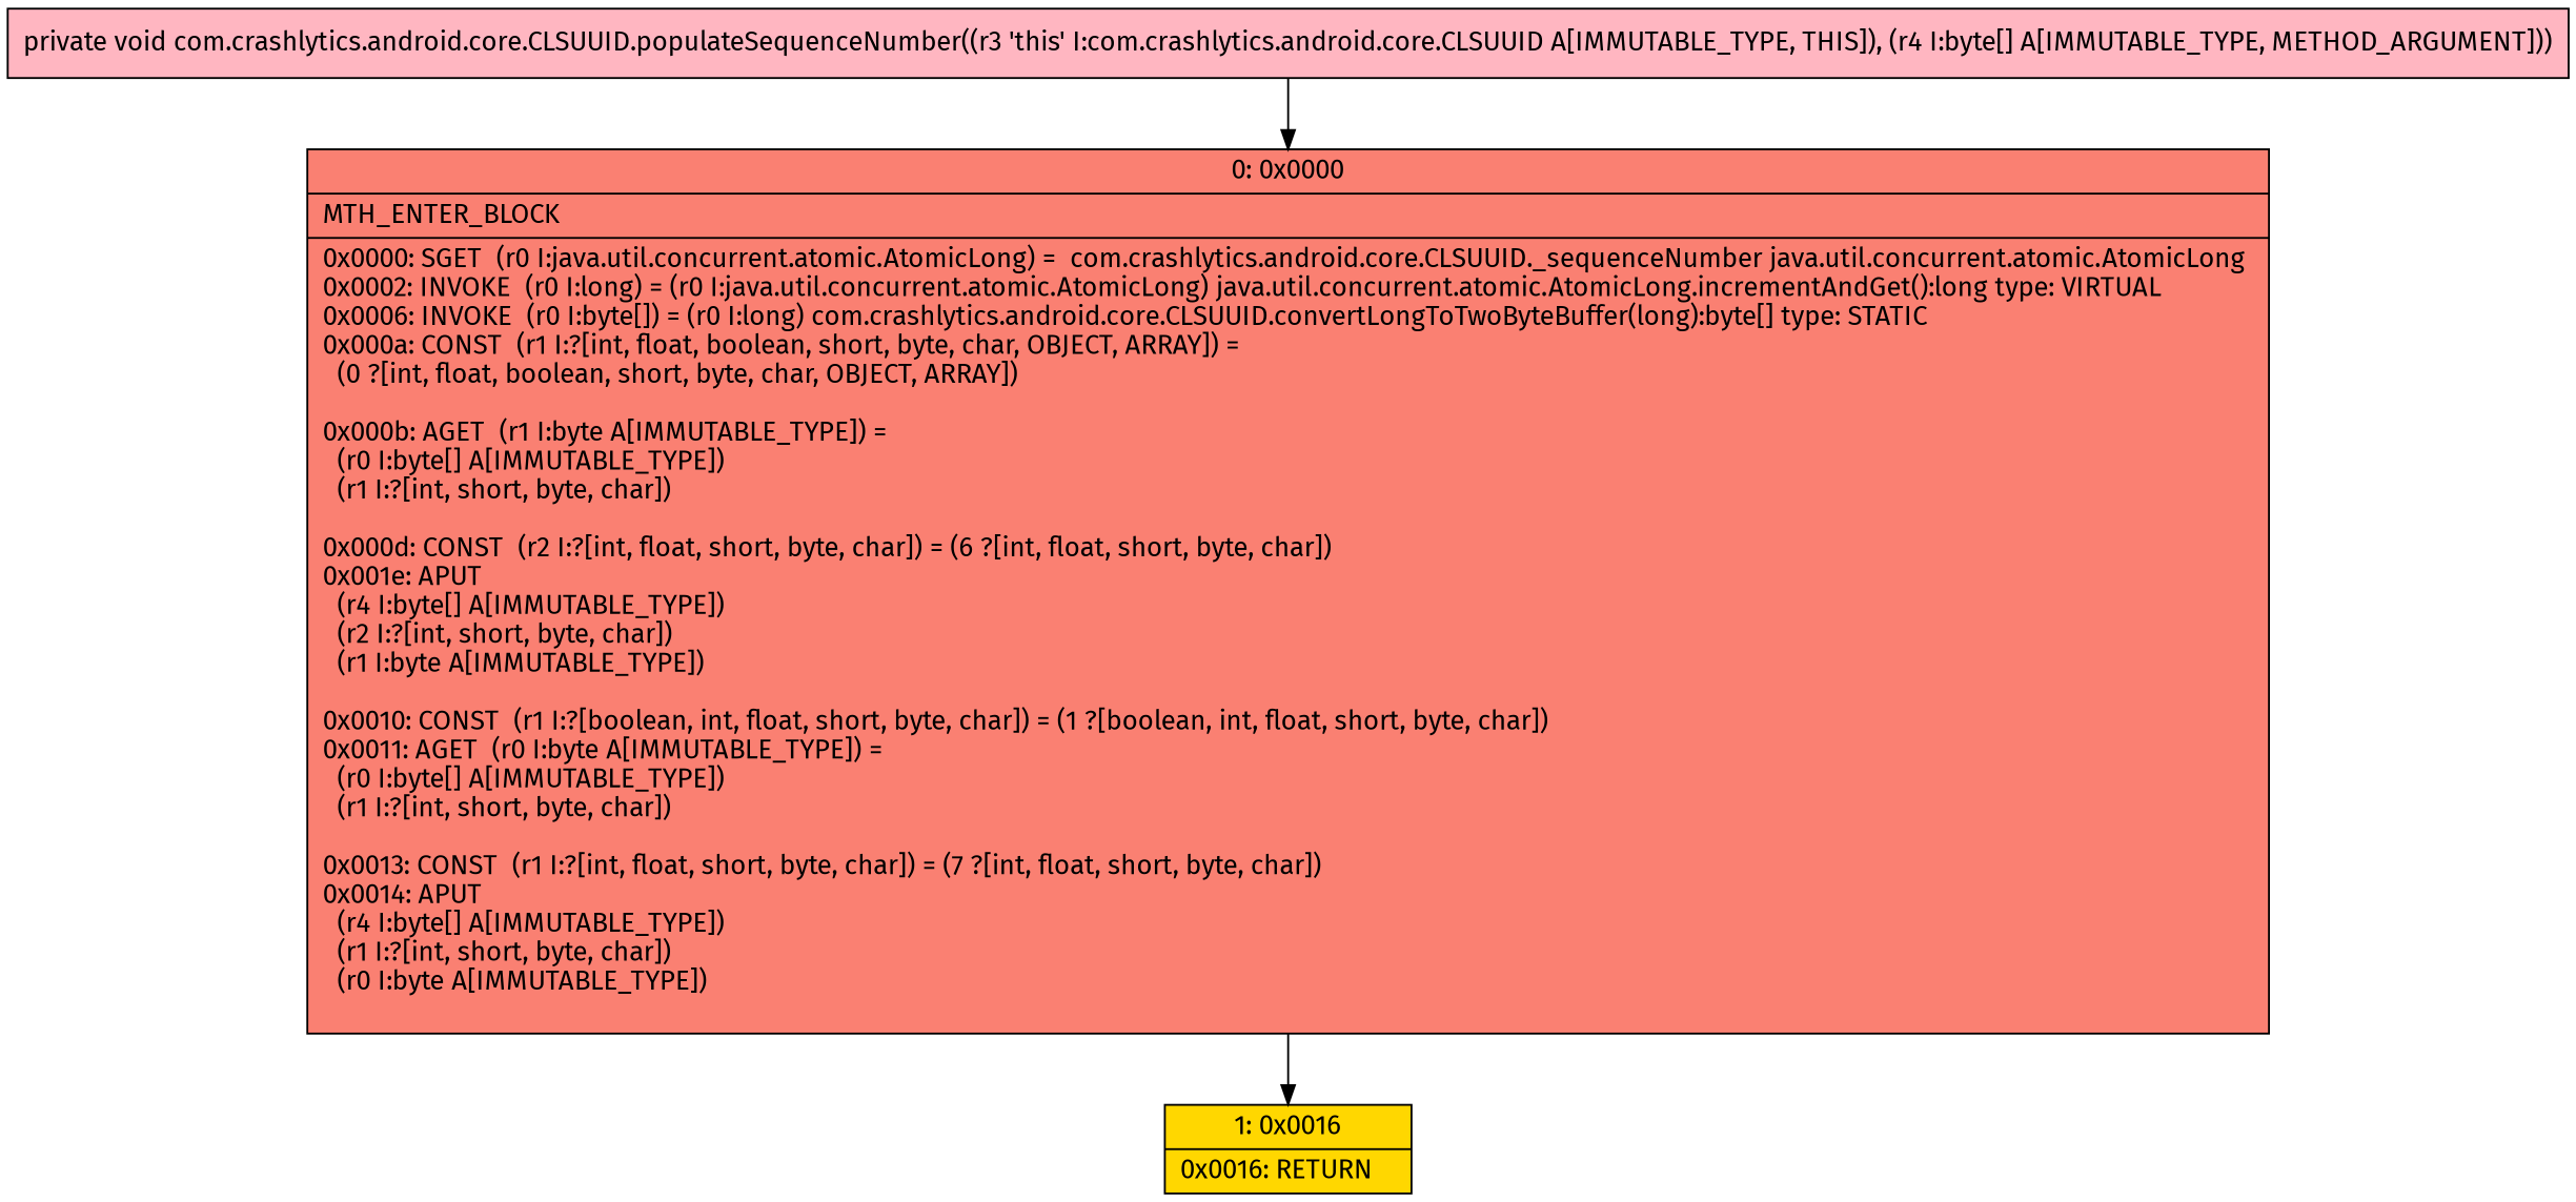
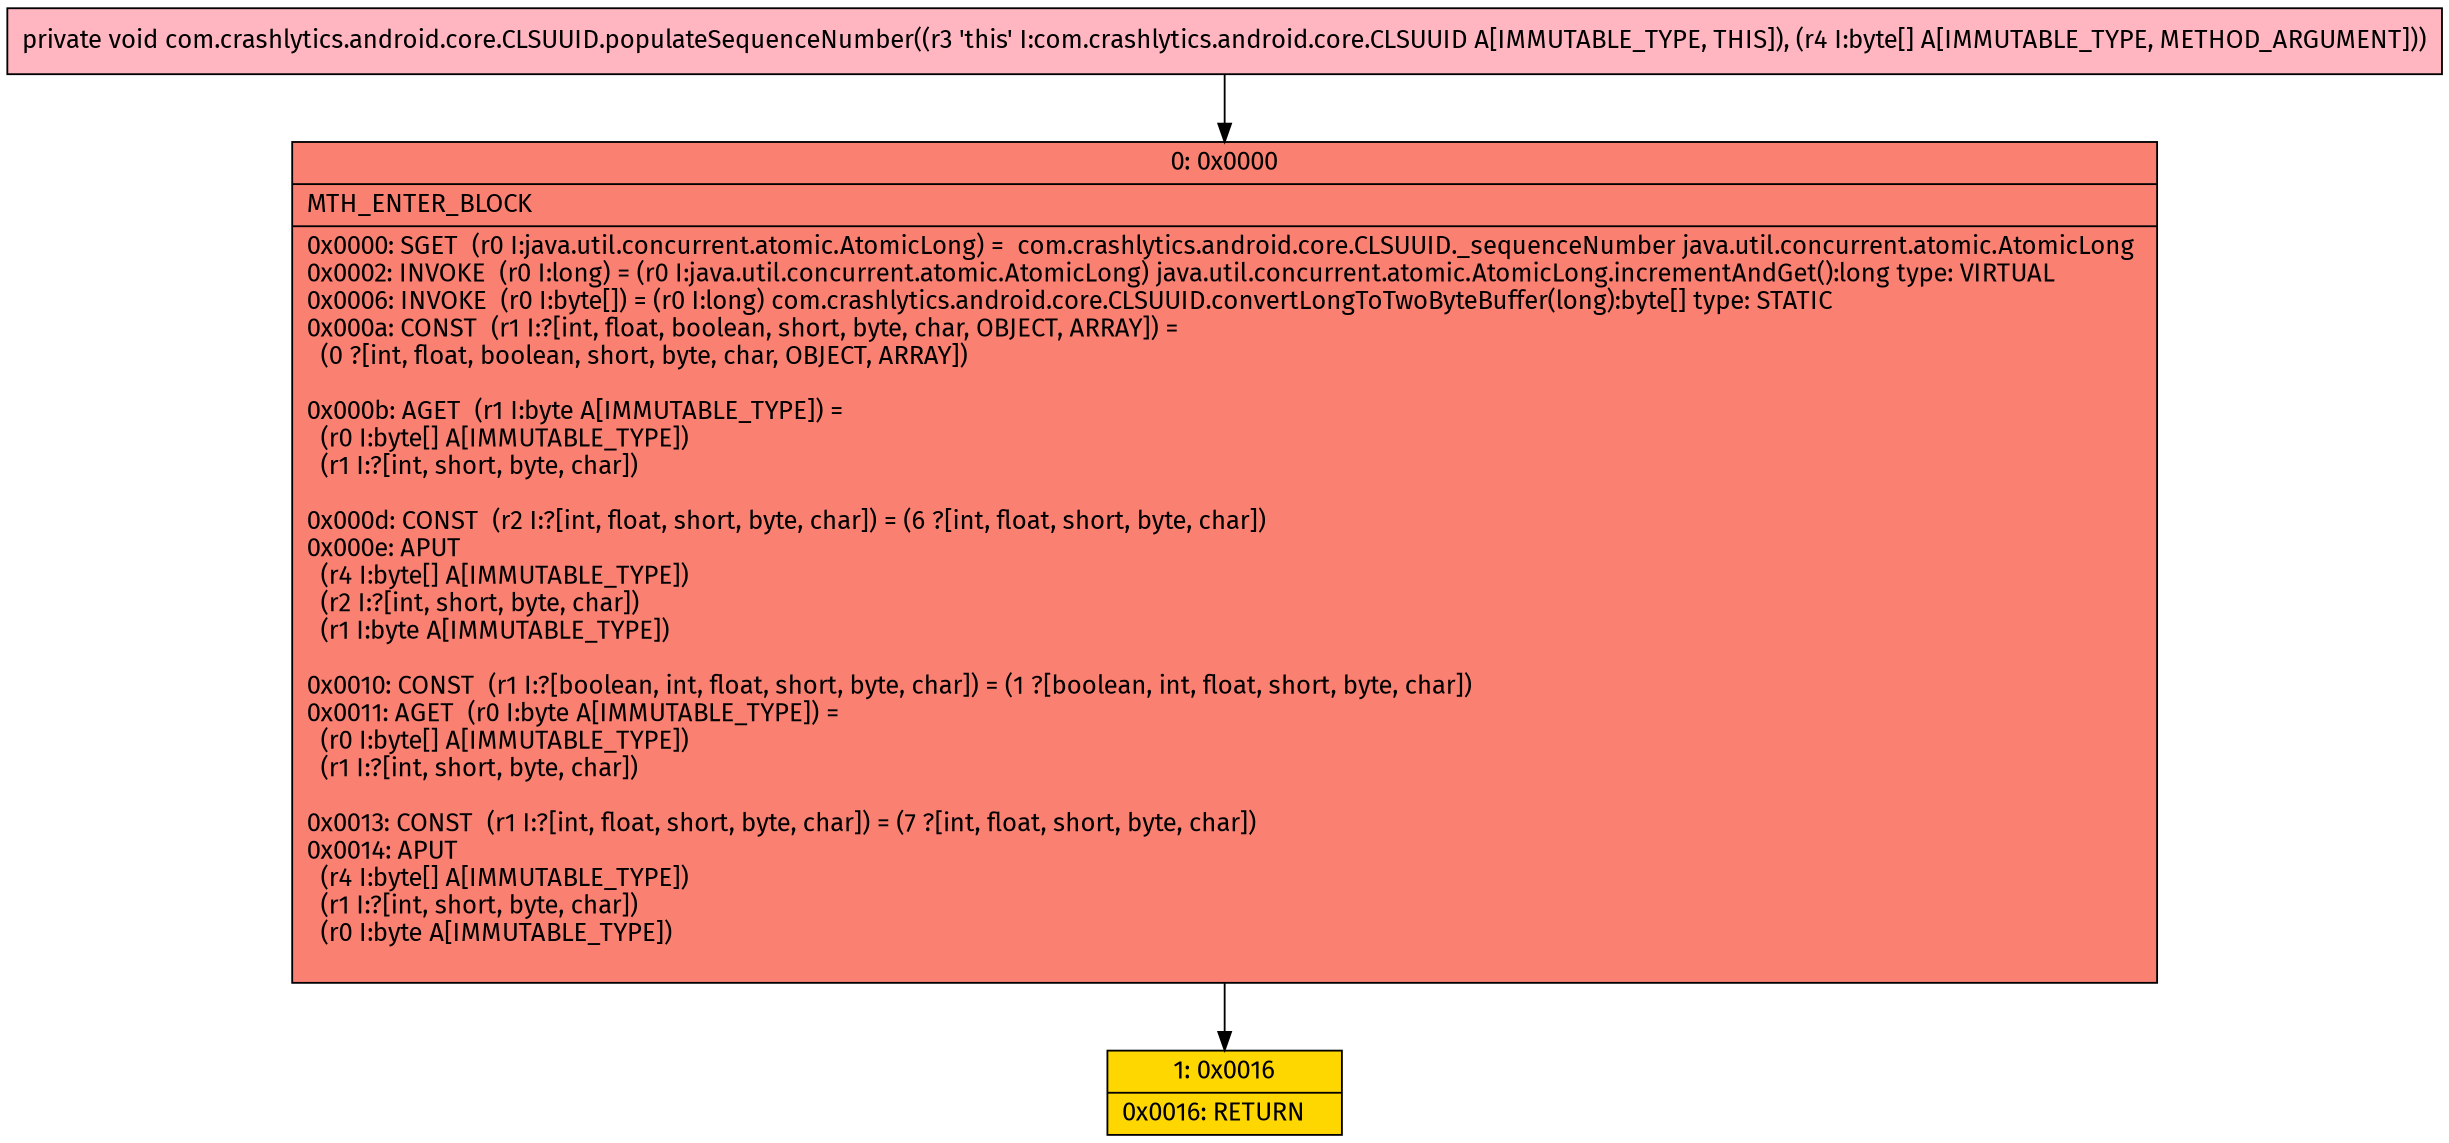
  digraph {
    fontname="Fira Sans"
    node [shape=record style=filled fontname="Fira Sans"]
    edge [fontname="Fira Sans"]
-   n1 [label="{0\:\ 0x0000|MTH_ENTER_BLOCK\l|0x0000: SGET  (r0 I:java.util.concurrent.atomic.AtomicLong) =  com.crashlytics.android.core.CLSUUID._sequenceNumber java.util.concurrent.atomic.AtomicLong \l0x0002: INVOKE  (r0 I:long) = (r0 I:java.util.concurrent.atomic.AtomicLong) java.util.concurrent.atomic.AtomicLong.incrementAndGet():long type: VIRTUAL \l0x0006: INVOKE  (r0 I:byte[]) = (r0 I:long) com.crashlytics.android.core.CLSUUID.convertLongToTwoByteBuffer(long):byte[] type: STATIC \l0x000a: CONST  (r1 I:?[int, float, boolean, short, byte, char, OBJECT, ARRAY]) = \l  (0 ?[int, float, boolean, short, byte, char, OBJECT, ARRAY])\l \l0x000b: AGET  (r1 I:byte A[IMMUTABLE_TYPE]) = \l  (r0 I:byte[] A[IMMUTABLE_TYPE])\l  (r1 I:?[int, short, byte, char])\l \l0x000d: CONST  (r2 I:?[int, float, short, byte, char]) = (6 ?[int, float, short, byte, char]) \l0x001e: APUT  \l  (r4 I:byte[] A[IMMUTABLE_TYPE])\l  (r2 I:?[int, short, byte, char])\l  (r1 I:byte A[IMMUTABLE_TYPE])\l \l0x0010: CONST  (r1 I:?[boolean, int, float, short, byte, char]) = (1 ?[boolean, int, float, short, byte, char]) \l0x0011: AGET  (r0 I:byte A[IMMUTABLE_TYPE]) = \l  (r0 I:byte[] A[IMMUTABLE_TYPE])\l  (r1 I:?[int, short, byte, char])\l \l0x0013: CONST  (r1 I:?[int, float, short, byte, char]) = (7 ?[int, float, short, byte, char]) \l0x0014: APUT  \l  (r4 I:byte[] A[IMMUTABLE_TYPE])\l  (r1 I:?[int, short, byte, char])\l  (r0 I:byte A[IMMUTABLE_TYPE])\l \l}" fillcolor=salmon]
+   n1 [label="{0\:\ 0x0000|MTH_ENTER_BLOCK\l|0x0000: SGET  (r0 I:java.util.concurrent.atomic.AtomicLong) =  com.crashlytics.android.core.CLSUUID._sequenceNumber java.util.concurrent.atomic.AtomicLong \l0x0002: INVOKE  (r0 I:long) = (r0 I:java.util.concurrent.atomic.AtomicLong) java.util.concurrent.atomic.AtomicLong.incrementAndGet():long type: VIRTUAL \l0x0006: INVOKE  (r0 I:byte[]) = (r0 I:long) com.crashlytics.android.core.CLSUUID.convertLongToTwoByteBuffer(long):byte[] type: STATIC \l0x000a: CONST  (r1 I:?[int, float, boolean, short, byte, char, OBJECT, ARRAY]) = \l  (0 ?[int, float, boolean, short, byte, char, OBJECT, ARRAY])\l \l0x000b: AGET  (r1 I:byte A[IMMUTABLE_TYPE]) = \l  (r0 I:byte[] A[IMMUTABLE_TYPE])\l  (r1 I:?[int, short, byte, char])\l \l0x000d: CONST  (r2 I:?[int, float, short, byte, char]) = (6 ?[int, float, short, byte, char]) \l0x000e: APUT  \l  (r4 I:byte[] A[IMMUTABLE_TYPE])\l  (r2 I:?[int, short, byte, char])\l  (r1 I:byte A[IMMUTABLE_TYPE])\l \l0x0010: CONST  (r1 I:?[boolean, int, float, short, byte, char]) = (1 ?[boolean, int, float, short, byte, char]) \l0x0011: AGET  (r0 I:byte A[IMMUTABLE_TYPE]) = \l  (r0 I:byte[] A[IMMUTABLE_TYPE])\l  (r1 I:?[int, short, byte, char])\l \l0x0013: CONST  (r1 I:?[int, float, short, byte, char]) = (7 ?[int, float, short, byte, char]) \l0x0014: APUT  \l  (r4 I:byte[] A[IMMUTABLE_TYPE])\l  (r1 I:?[int, short, byte, char])\l  (r0 I:byte A[IMMUTABLE_TYPE])\l \l}" fillcolor=salmon]
    n2 [label="{1\:\ 0x0016|0x0016: RETURN   \l}" fillcolor=gold]
    n3 [label="{private void com.crashlytics.android.core.CLSUUID.populateSequenceNumber((r3 'this' I:com.crashlytics.android.core.CLSUUID A[IMMUTABLE_TYPE, THIS]), (r4 I:byte[] A[IMMUTABLE_TYPE, METHOD_ARGUMENT])) }" fillcolor=lightpink]
    n1 -> n2
    n3 -> n1
  }
